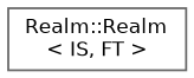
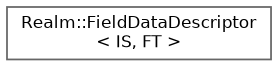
  digraph {
    rankdir=LR
-   n1 [color=grey40 fillcolor=white fontname=Helvetica fontsize=10 height=0.2 label="Realm::Realm\l\< IS, FT \>" shape=box style=filled width=0.4]
+   n1 [color=grey40 fillcolor=white fontname=Helvetica fontsize=10 height=0.2 label="Realm::FieldDataDescriptor\l\< IS, FT \>" shape=box style=filled width=0.4]
  }
